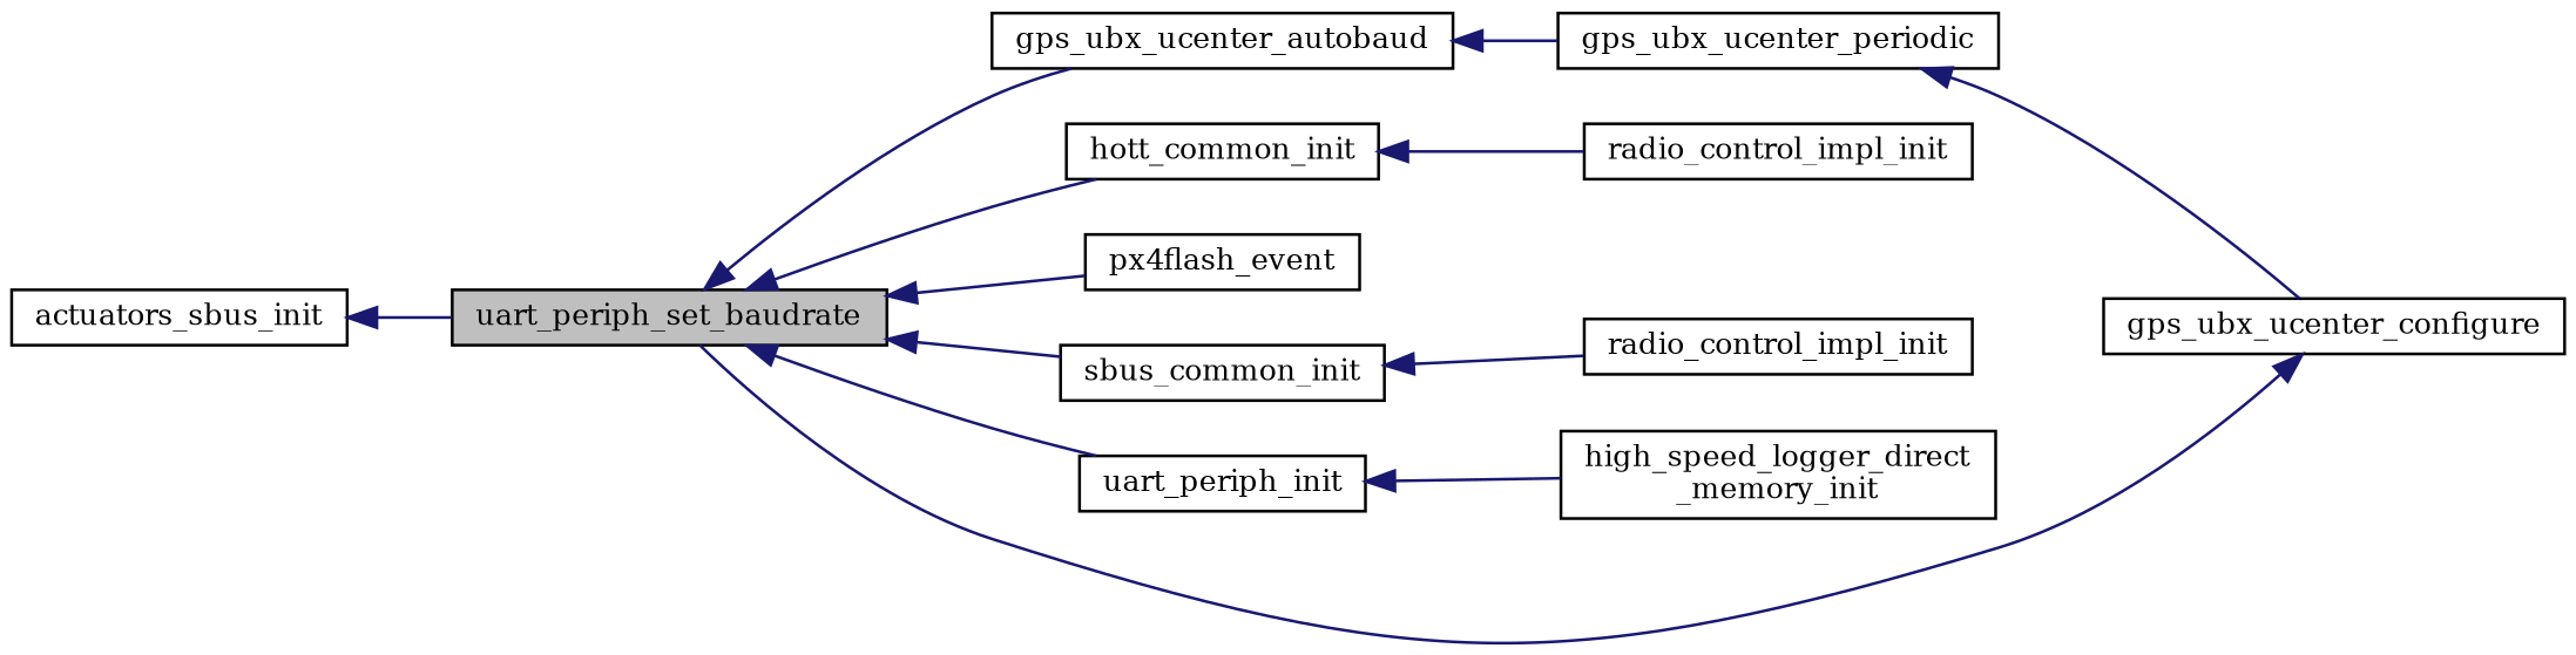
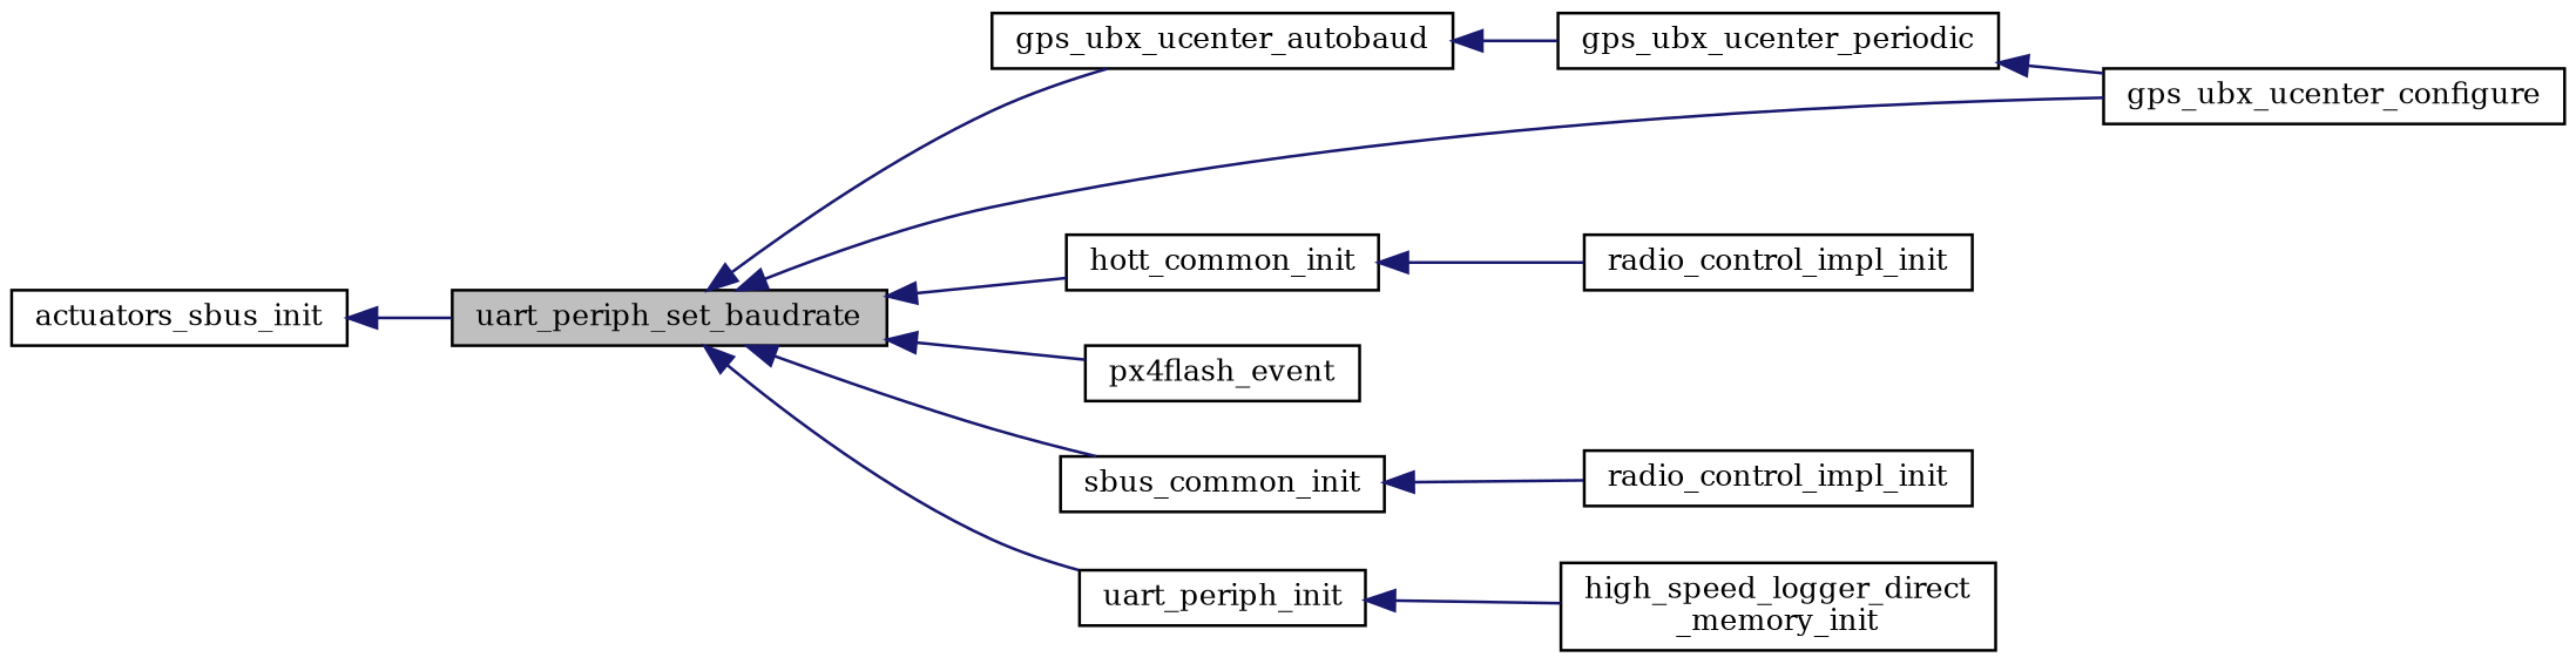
  digraph {
    fontname="DejaVu Serif"
    rankdir=LR
    node [color=black fillcolor=white fontname="DejaVu Serif" fontsize=10 shape=record style=filled]
    edge [color=midnightblue dir=back fontname="DejaVu Serif" fontsize=10 labelfontname=FreeSans labelfontsize=10 style=solid]
    n1 [fillcolor=grey75 fontcolor=black height=0.2 label=uart_periph_set_baudrate width=0.4]
    n2 [height=0.2 label=gps_ubx_ucenter_autobaud width=0.4]
    n3 [height=0.2 label=gps_ubx_ucenter_configure width=0.4]
    n4 [height=0.2 label=hott_common_init width=0.4]
    n5 [height=0.2 label=px4flash_event width=0.4]
    n6 [height=0.2 label=sbus_common_init width=0.4]
    n7 [height=0.2 label=uart_periph_init width=0.4]
    n8 [height=0.2 label=actuators_sbus_init width=0.4]
    n9 [height=0.2 label=gps_ubx_ucenter_periodic width=0.4]
    n10 [height=0.2 label=radio_control_impl_init width=0.4]
    n11 [height=0.2 label=radio_control_impl_init width=0.4]
    n12 [height=0.2 label="high_speed_logger_direct\l_memory_init" width=0.4]
    n1 -> n2
-   n3 -> n1
+   n1 -> n3
    n1 -> n4
    n1 -> n5
    n1 -> n6
    n1 -> n7
    n2 -> n9
    n4 -> n10
    n6 -> n11
    n7 -> n12
    n8 -> n1
    n9 -> n3
  }
